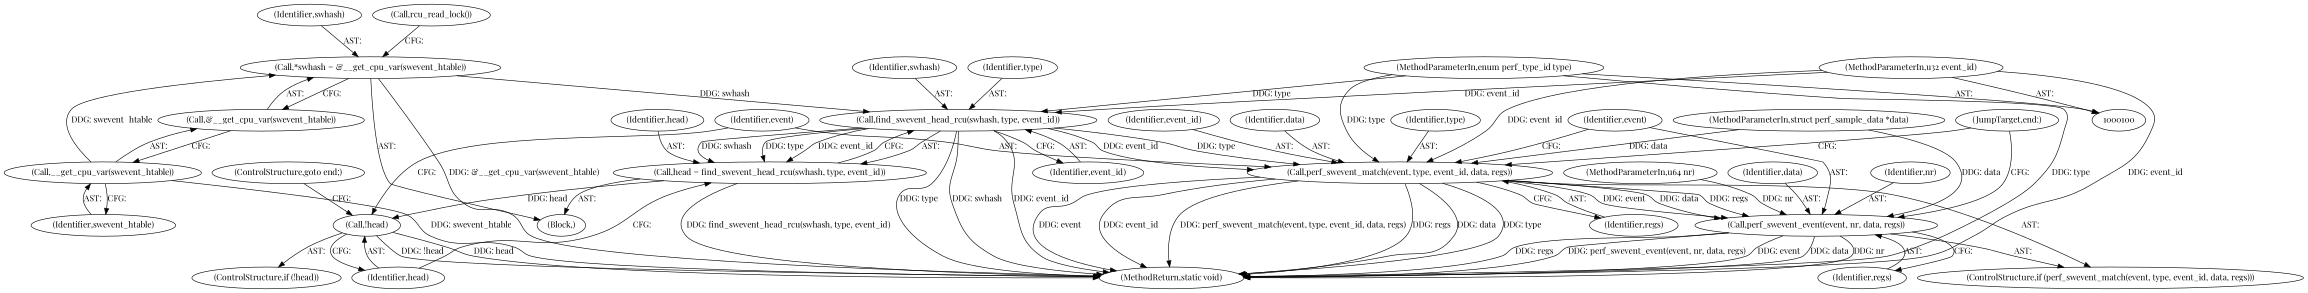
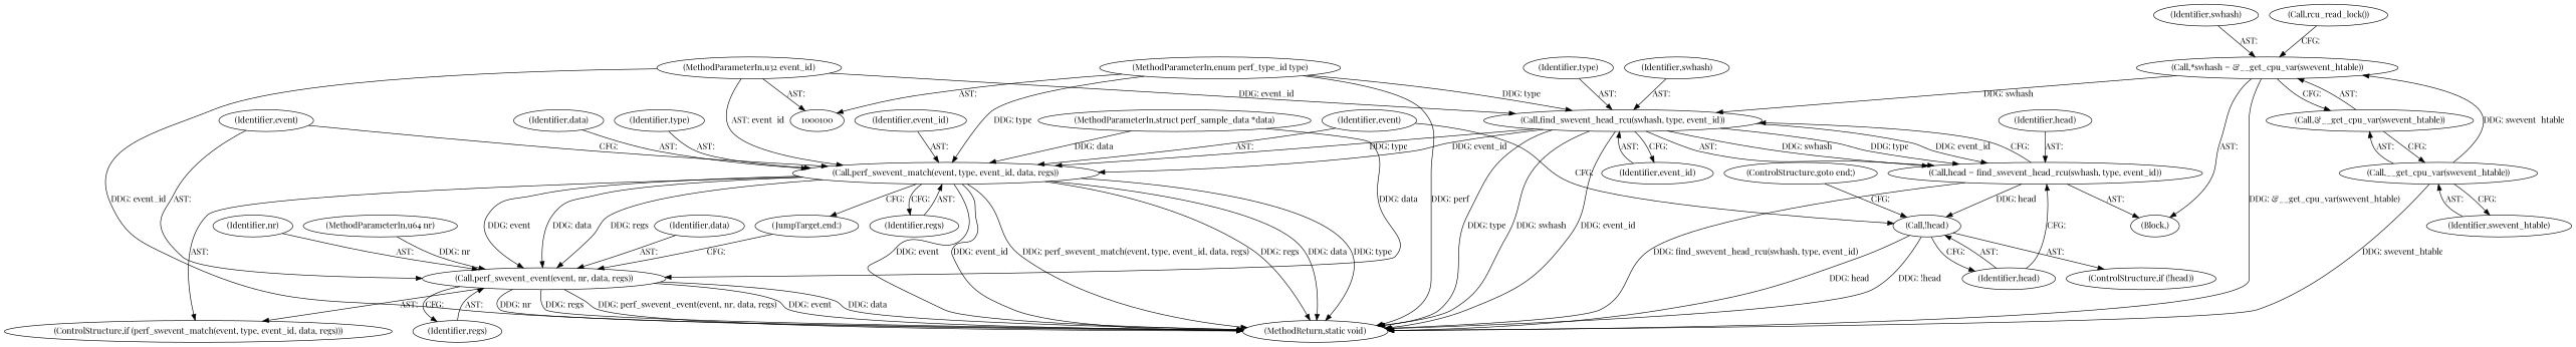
  digraph {
    fontname="Playfair Display"
    node [fontname="Playfair Display"]
    edge [fontname="Playfair Display"]
    n1 [label="(Call,find_swevent_head_rcu(swhash, type, event_id))"]
    n2 [label="(Call,head = find_swevent_head_rcu(swhash, type, event_id))"]
    n3 [label="(Call,perf_swevent_match(event, type, event_id, data, regs))"]
    n4 [label="(Identifier,event_id)"]
    n5 [label="(MethodReturn,static void)"]
    n6 [label="(Block,)"]
    n7 [label="(Call,!head)"]
    n8 [label="(Call,perf_swevent_event(event, nr, data, regs))"]
    n9 [label="(Identifier,regs)"]
    n10 [label="(ControlStructure,if (perf_swevent_match(event, type, event_id, data, regs)))"]
    n11 [label="(Call,*swhash = &__get_cpu_var(swevent_htable))"]
    n12 [label="(Call,&__get_cpu_var(swevent_htable))"]
    n13 [label="(Call,__get_cpu_var(swevent_htable))"]
    n14 [label="(Identifier,swevent_htable)"]
    n15 [label="(MethodParameterIn,enum perf_type_id type)"]
    1000100
    n17 [label="(MethodParameterIn,u32 event_id)"]
    n18 [label="(Identifier,head)"]
    n19 [label="(ControlStructure,if (!head))"]
    n20 [label="(Identifier,regs)"]
    n21 [label="(Identifier,data)"]
    n22 [label="(MethodParameterIn,struct perf_sample_data *data)"]
    n23 [label="(Identifier,nr)"]
    n24 [label="(Identifier,event)"]
    n25 [label="(MethodParameterIn,u64 nr)"]
    n26 [label="(Identifier,swhash)"]
    n27 [label="(ControlStructure,goto end;)"]
    n28 [label="(Identifier,swhash)"]
    n29 [label="(Identifier,event)"]
    n30 [label="(JumpTarget,end:)"]
    n31 [label="(Identifier,type)"]
    n32 [label="(Identifier,event_id)"]
    n33 [label="(Call,rcu_read_lock())"]
    n34 [label="(Identifier,data)"]
    n35 [label="(Identifier,head)"]
    n36 [label="(Identifier,type)"]
    n1 -> n2 [label="AST: "]
    n1 -> n2 [label="DDG: swhash"]
    n1 -> n2 [label="DDG: type"]
    n1 -> n2 [label="DDG: event_id"]
    n1 -> n3 [label="DDG: type"]
    n1 -> n3 [label="DDG: event_id"]
    n1 -> n4 [label="CFG: "]
    n1 -> n5 [label="DDG: type"]
    n1 -> n5 [label="DDG: swhash"]
    n1 -> n5 [label="DDG: event_id"]
    n2 -> n1 [label="CFG: "]
    n2 -> n5 [label="DDG: find_swevent_head_rcu(swhash, type, event_id)"]
    n2 -> n6 [label="AST: "]
    n2 -> n7 [label="DDG: head"]
    n3 -> n5 [label="DDG: event"]
    n3 -> n5 [label="DDG: event_id"]
    n3 -> n5 [label="DDG: perf_swevent_match(event, type, event_id, data, regs)"]
    n3 -> n5 [label="DDG: regs"]
    n3 -> n5 [label="DDG: data"]
    n3 -> n5 [label="DDG: type"]
    n3 -> n8 [label="DDG: event"]
    n3 -> n8 [label="DDG: data"]
    n3 -> n8 [label="DDG: regs"]
    n3 -> n9 [label="CFG: "]
    n3 -> n10 [label="AST: "]
    n4 -> n1 [label="AST: "]
    n7 -> n5 [label="DDG: head"]
    n7 -> n5 [label="DDG: !head"]
    n7 -> n18 [label="CFG: "]
    n7 -> n19 [label="AST: "]
    n8 -> n5 [label="DDG: data"]
    n8 -> n5 [label="DDG: nr"]
    n8 -> n5 [label="DDG: regs"]
    n8 -> n5 [label="DDG: perf_swevent_event(event, nr, data, regs)"]
    n8 -> n5 [label="DDG: event"]
    n8 -> n10 [label="AST: "]
    n8 -> n20 [label="CFG: "]
    n9 -> n3 [label="AST: "]
    n11 -> n1 [label="DDG: swhash"]
    n11 -> n5 [label="DDG: &__get_cpu_var(swevent_htable)"]
    n11 -> n6 [label="AST: "]
    n11 -> n12 [label="CFG: "]
    n12 -> n11 [label="AST: "]
    n12 -> n13 [label="CFG: "]
    n13 -> n5 [label="DDG: swevent_htable"]
    n13 -> n11 [label="DDG: swevent_htable"]
    n13 -> n12 [label="AST: "]
    n13 -> n14 [label="CFG: "]
    n14 -> n13 [label="AST: "]
    n15 -> n1 [label="DDG: type"]
    n15 -> n3 [label="DDG: type"]
-   n15 -> n5 [label="DDG: type"]
+   n15 -> n5 [label="DDG: perf"]
    n15 -> 1000100 [label="AST: "]
    n17 -> n1 [label="DDG: event_id"]
-   n17 -> n3 [label="DDG: event_id"]
+   n17 -> n3 [label="AST: event_id"]
    n17 -> n5 [label="DDG: event_id"]
    n17 -> 1000100 [label="AST: "]
    n18 -> n2 [label="CFG: "]
    n18 -> n7 [label="AST: "]
    n20 -> n8 [label="AST: "]
    n21 -> n8 [label="AST: "]
    n22 -> n3 [label="DDG: data"]
    n22 -> n8 [label="DDG: data"]
    n23 -> n8 [label="AST: "]
    n24 -> n3 [label="CFG: "]
    n24 -> n8 [label="AST: "]
    n25 -> n8 [label="DDG: nr"]
    n26 -> n11 [label="AST: "]
    n27 -> n7 [label="CFG: "]
    n28 -> n1 [label="AST: "]
    n29 -> n3 [label="AST: "]
    n29 -> n7 [label="CFG: "]
-   n30 -> n3 [label="CFG: "]
+   n3 -> n30 [label="CFG: "]
    n30 -> n8 [label="CFG: "]
    n31 -> n1 [label="AST: "]
    n32 -> n3 [label="AST: "]
    n33 -> n11 [label="CFG: "]
    n34 -> n3 [label="AST: "]
    n35 -> n2 [label="AST: "]
    n36 -> n3 [label="AST: "]
  }
